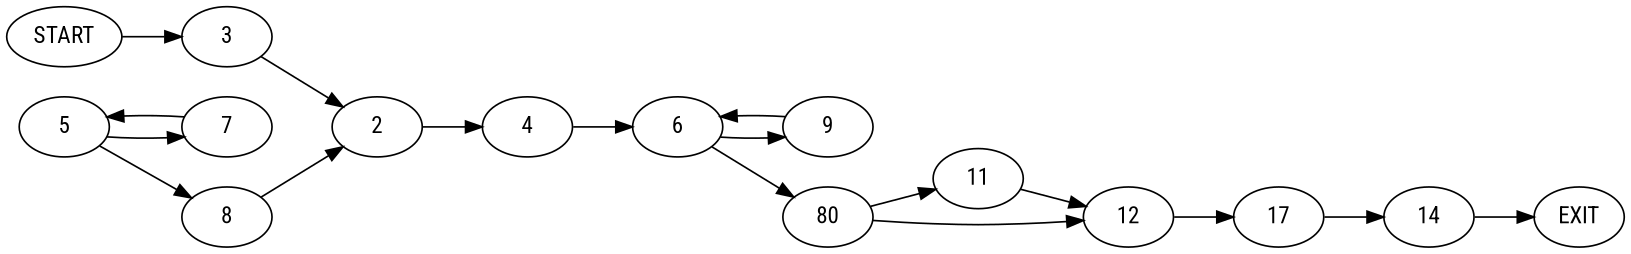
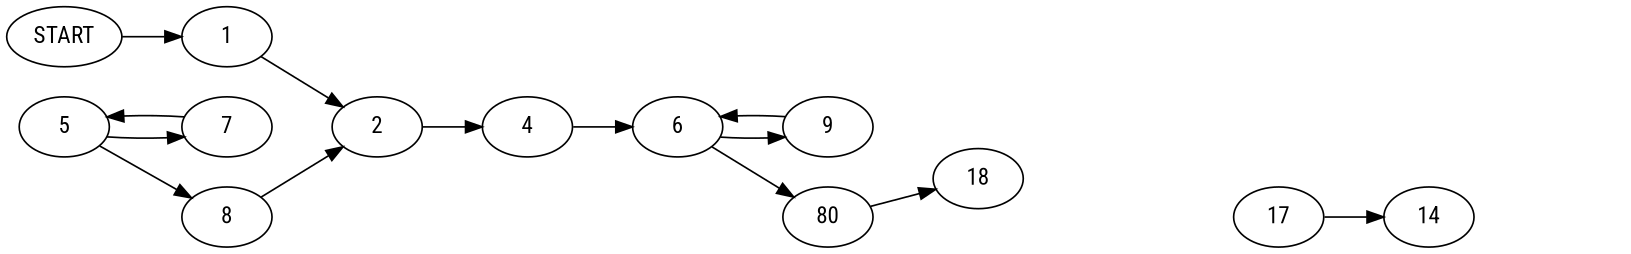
  digraph {
    fontname="Roboto Condensed"
    rankdir=LR
    node [fontname="Roboto Condensed"]
    edge [fontname="Roboto Condensed"]
    n1 [label=START]
-   1 [label=3]
+   1
    2
-   n4 [label=EXIT]
    4
    6
    5
    7
    8
    9
    n11 [label=80]
-   11
-   12
+   11 [label=18]
    n14 [label=17]
    14
    n1 -> 1
    1 -> 2
    2 -> 4
    4 -> 6
    6 -> 9
    6 -> n11
    5 -> 7
    5 -> 8
    7 -> 5
    8 -> 2
    9 -> 6
    n11 -> 11
-   n11 -> 12
-   11 -> 12
-   12 -> n14
    n14 -> 14
-   14 -> n4
  }
